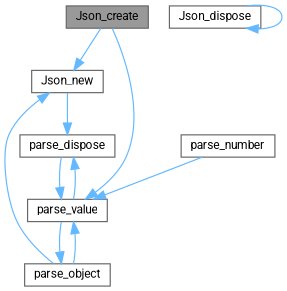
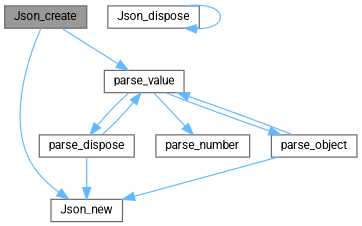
  digraph {
    fontname=Roboto
    rankdir=TB
    node [color=grey40 fillcolor=white fontname=Roboto fontsize=10 shape=box style=filled]
    edge [color=steelblue1 fontname=Roboto fontsize=10 labelfontname=Helvetica labelfontsize=10 style=solid]
    n1 [color=gray40 fillcolor=grey60 fontcolor=black height=0.2 label=Json_create width=0.4]
    n2 [height=0.2 label=Json_new width=0.4]
    n3 [height=0.2 label=parse_value width=0.4]
    n4 [height=0.2 label=Json_dispose width=0.4]
    n5 [height=0.2 label=parse_dispose width=0.4]
    n6 [height=0.2 label=parse_number width=0.4]
    n7 [height=0.2 label=parse_object width=0.4]
    n1 -> n2
    n1 -> n3
    n3 -> n5
-   n6 -> n3
+   n3 -> n6
    n3 -> n7
    n4 -> n4
-   n2 -> n5
+   n5 -> n2
    n5 -> n3
    n7 -> n2
    n7 -> n3
  }
